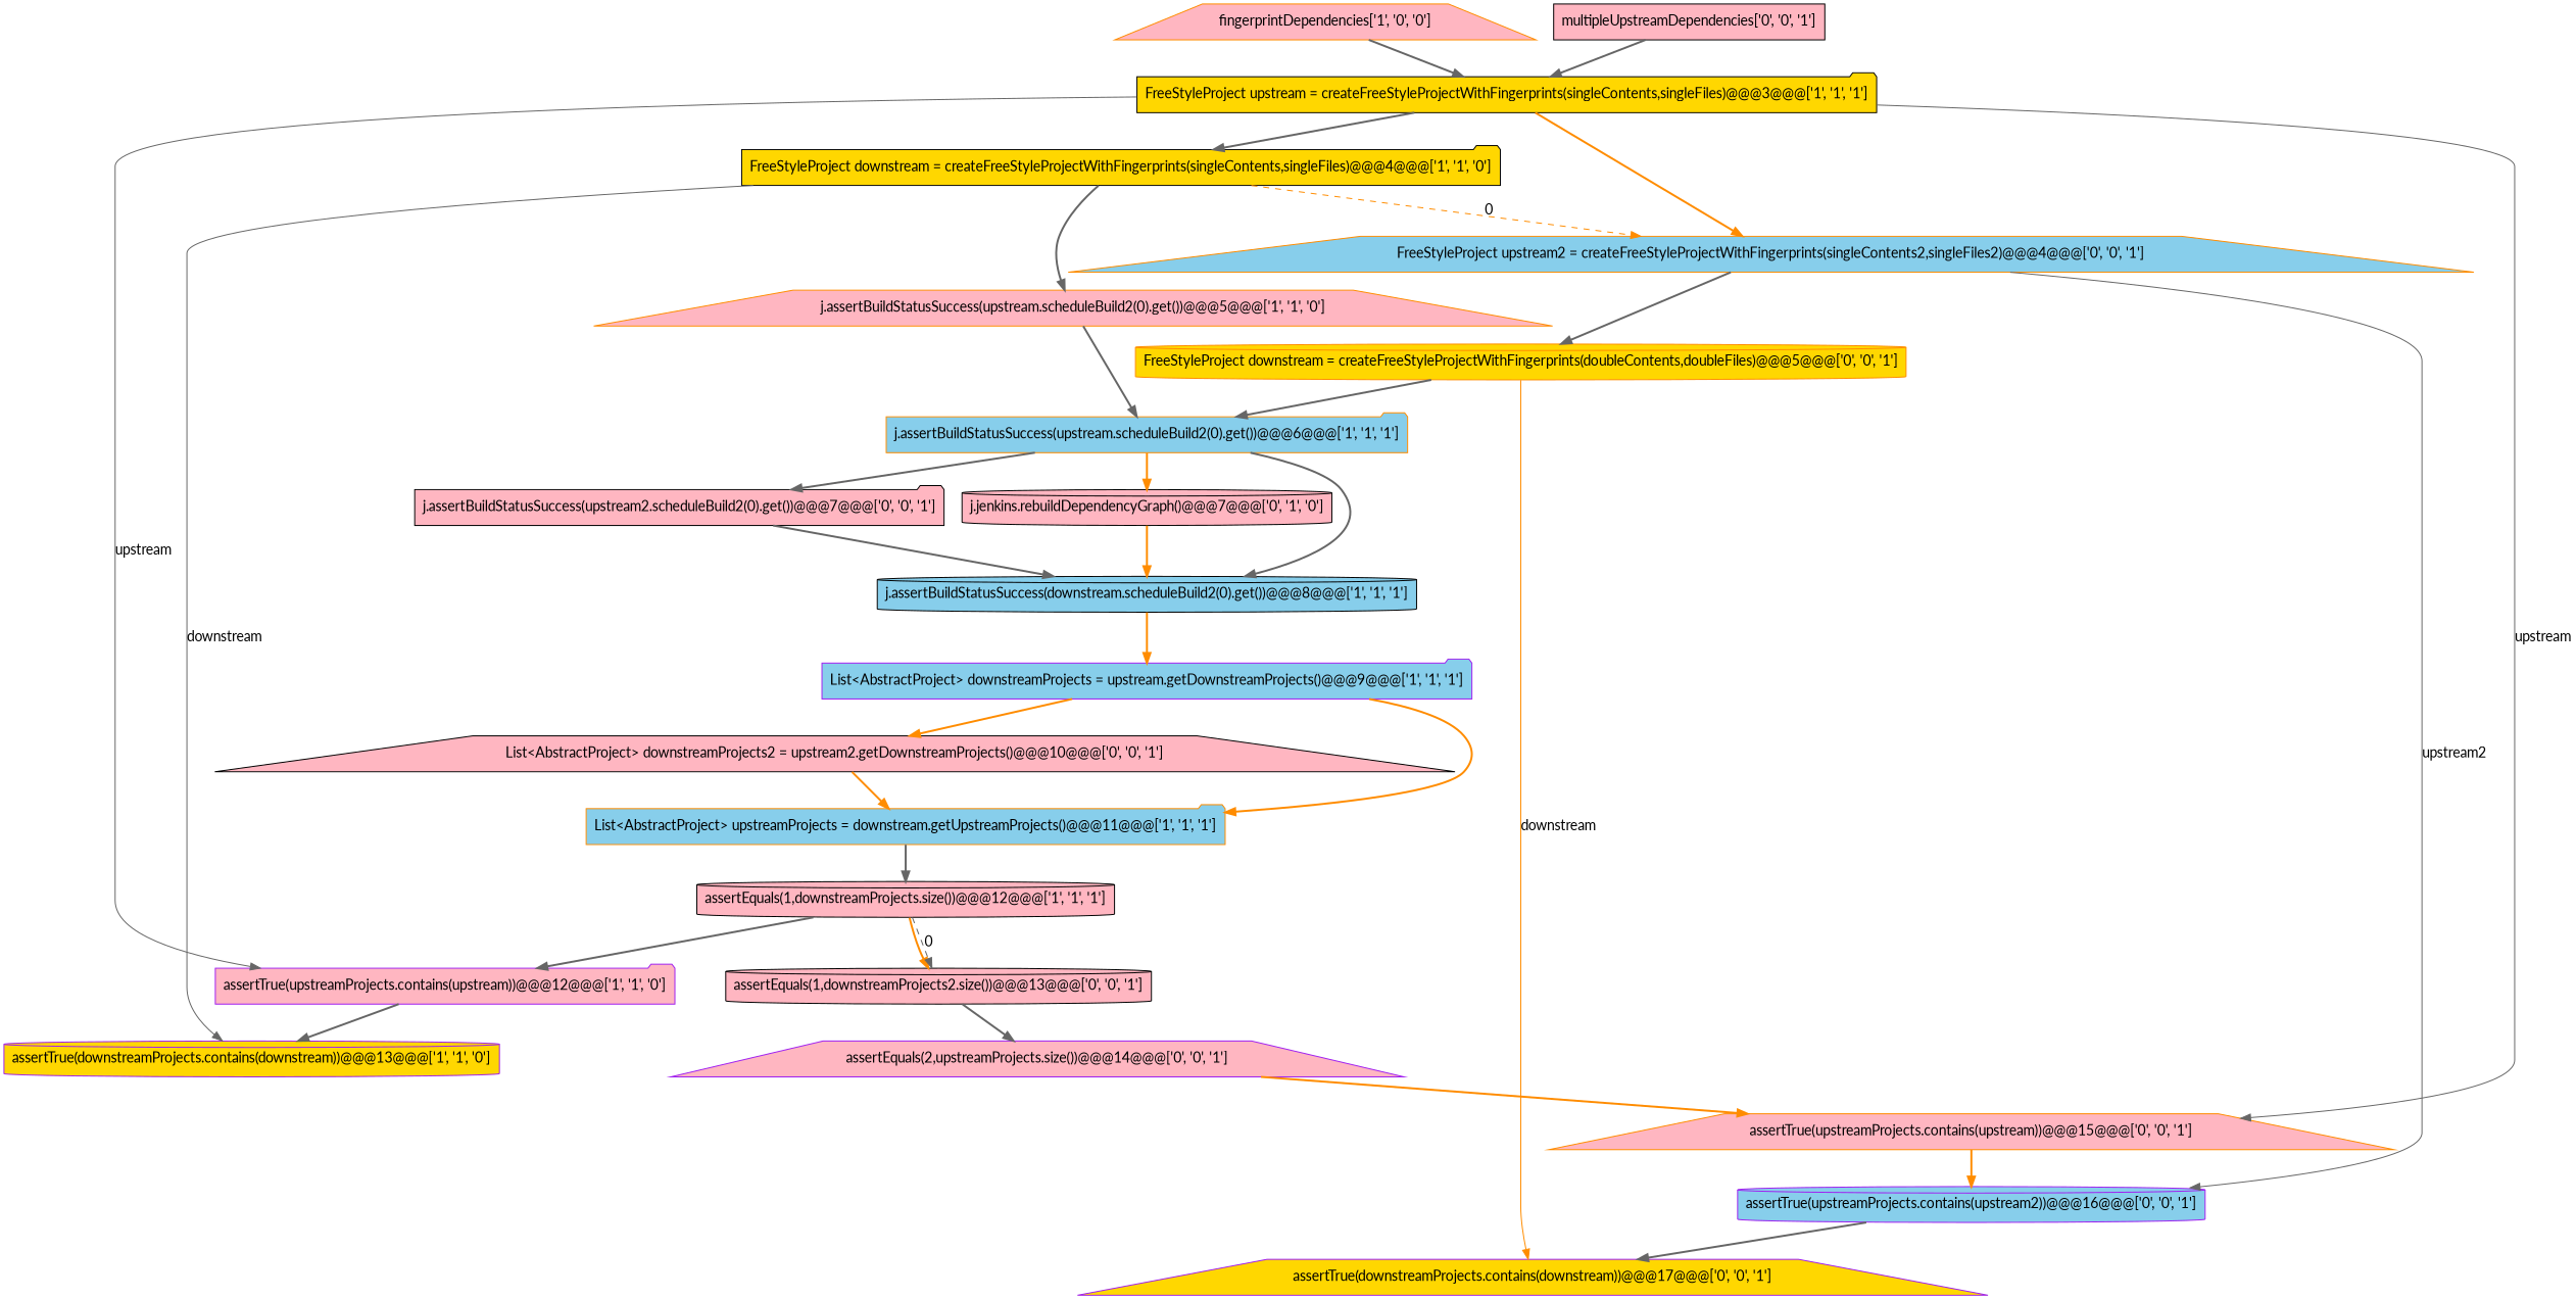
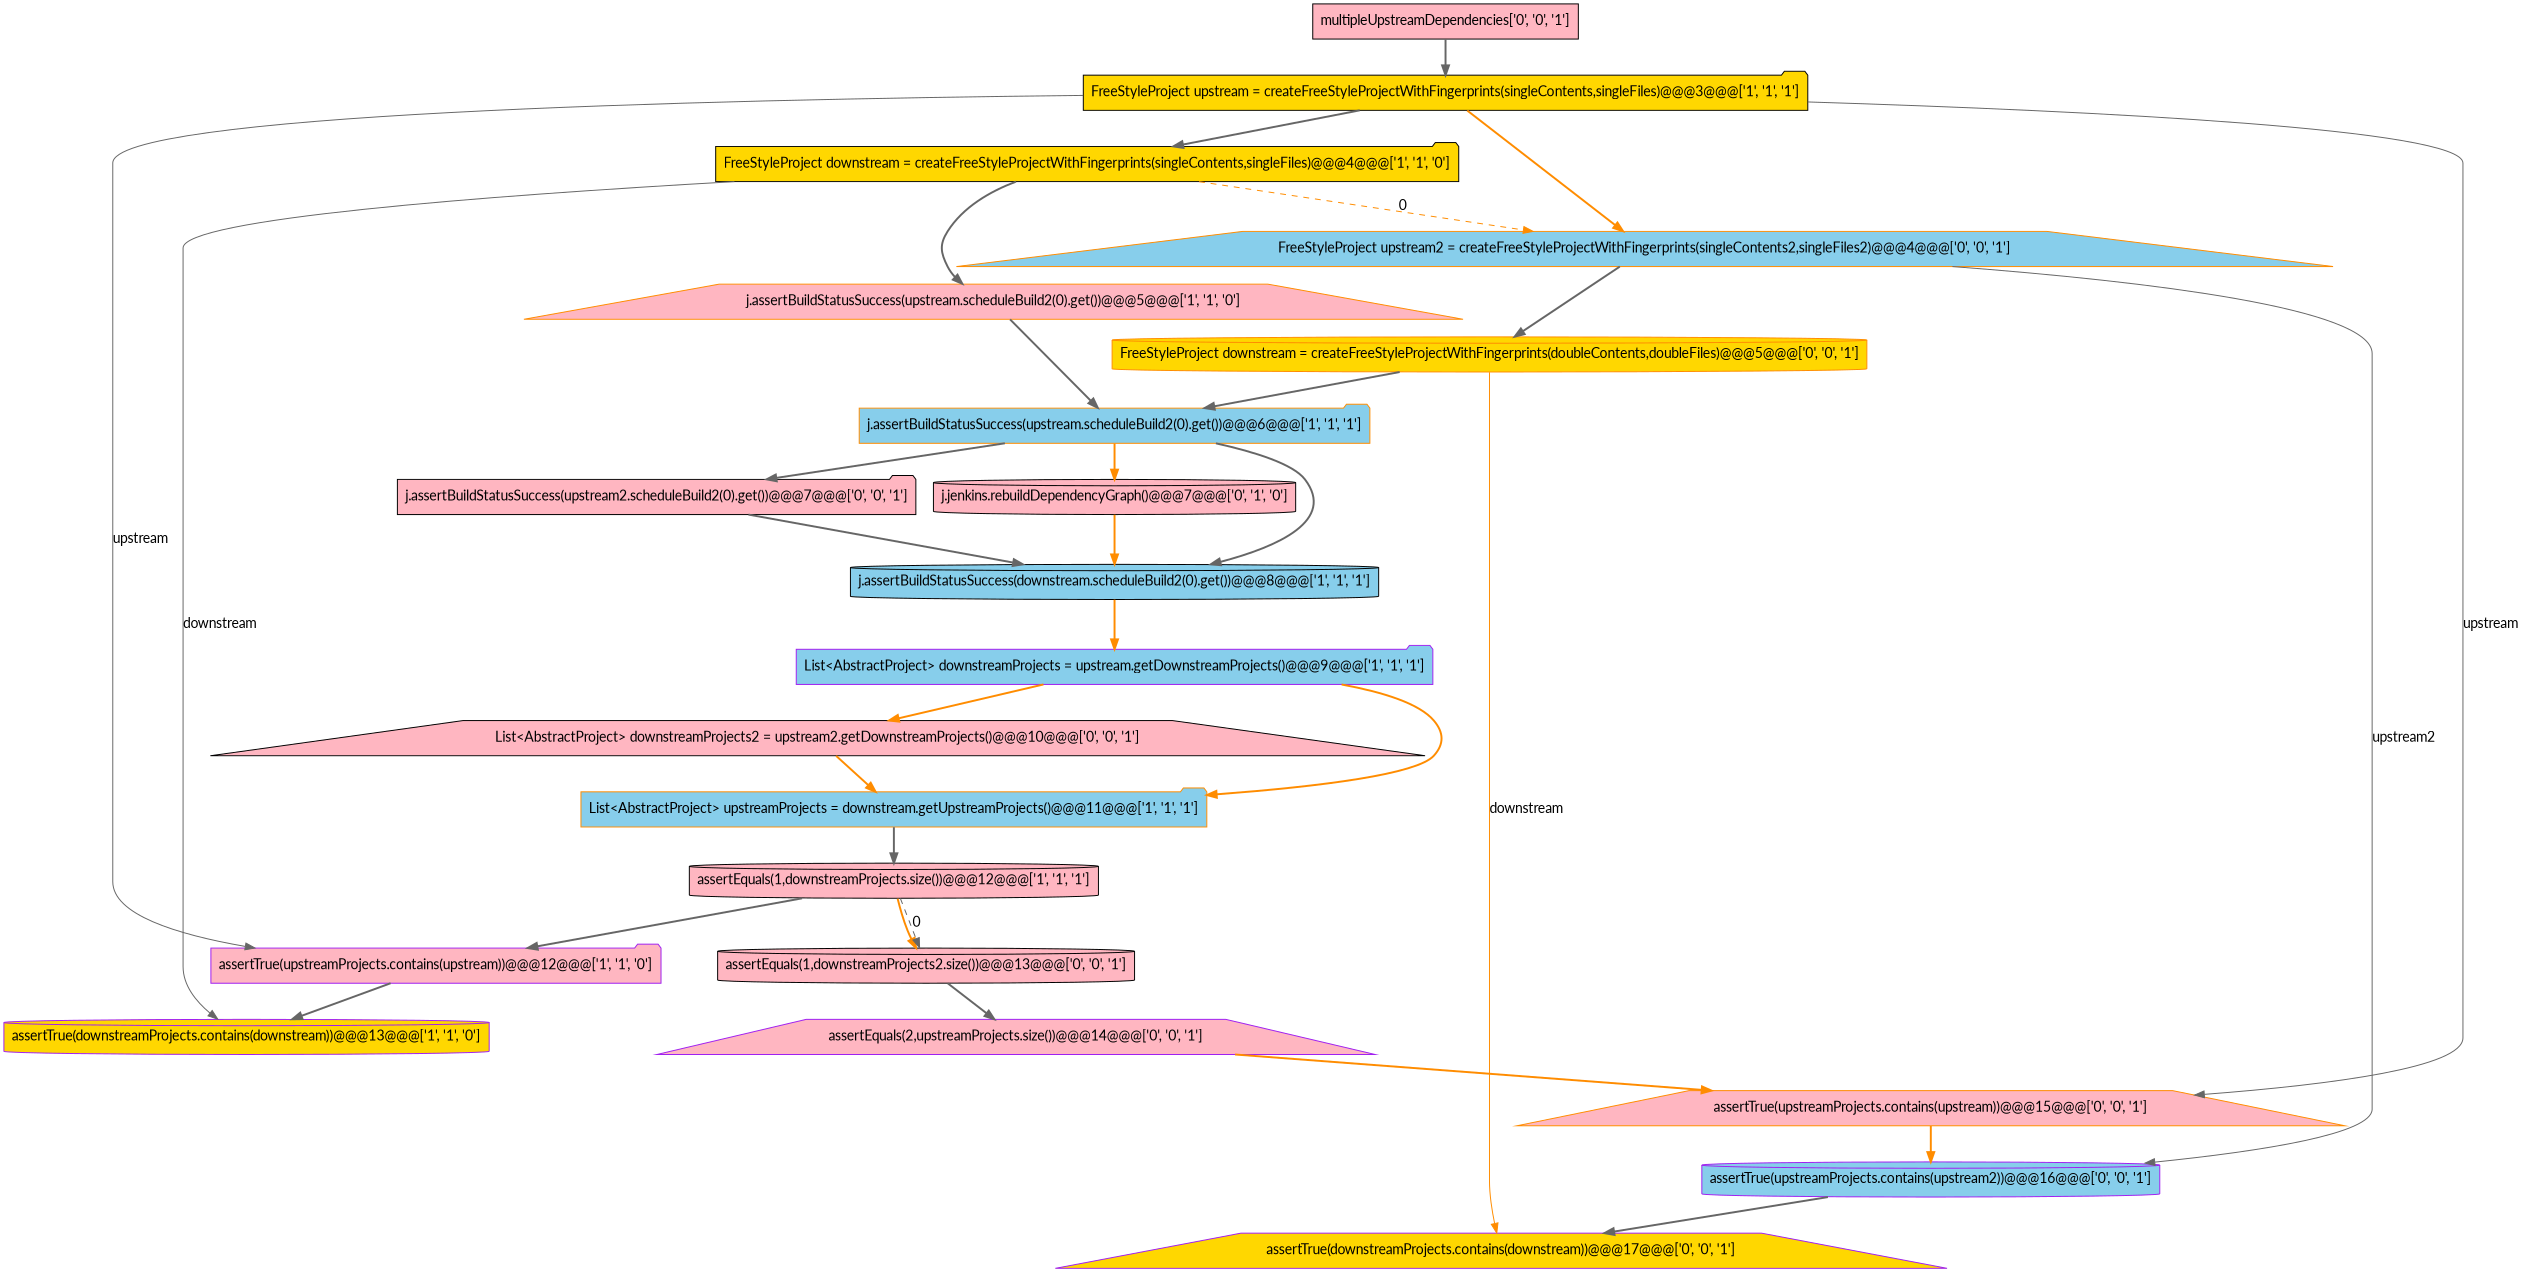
  digraph {
    fontname=Lato
    node [color=black fillcolor=lightpink fontname=Lato shape=folder style=filled]
    edge [color=gray40 fontname=Lato style=bold]
    n1 [color=purple label="assertTrue(upstreamProjects.contains(upstream))@@@12@@@['1', '1', '0']"]
    n2 [color=purple fillcolor=gold label="assertTrue(downstreamProjects.contains(downstream))@@@13@@@['1', '1', '0']" shape=cylinder]
    n3 [fillcolor=skyblue label="j.assertBuildStatusSuccess(downstream.scheduleBuild2(0).get())@@@8@@@['1', '1', '1']" shape=cylinder]
    n4 [color=purple fillcolor=skyblue label="List<AbstractProject> downstreamProjects = upstream.getDownstreamProjects()@@@9@@@['1', '1', '1']"]
    n5 [label="List<AbstractProject> downstreamProjects2 = upstream2.getDownstreamProjects()@@@10@@@['0', '0', '1']" shape=trapezium]
    n6 [color=darkorange fillcolor=skyblue label="List<AbstractProject> upstreamProjects = downstream.getUpstreamProjects()@@@11@@@['1', '1', '1']"]
    n7 [color=darkorange label="j.assertBuildStatusSuccess(upstream.scheduleBuild2(0).get())@@@5@@@['1', '1', '0']" shape=trapezium]
    n8 [color=darkorange fillcolor=skyblue label="j.assertBuildStatusSuccess(upstream.scheduleBuild2(0).get())@@@6@@@['1', '1', '1']"]
    n9 [label="j.assertBuildStatusSuccess(upstream2.scheduleBuild2(0).get())@@@7@@@['0', '0', '1']"]
    n10 [label="j.jenkins.rebuildDependencyGraph()@@@7@@@['0', '1', '0']" shape=cylinder]
    n11 [fillcolor=gold label="FreeStyleProject downstream = createFreeStyleProjectWithFingerprints(singleContents,singleFiles)@@@4@@@['1', '1', '0']"]
    n12 [color=darkorange fillcolor=skyblue label="FreeStyleProject upstream2 = createFreeStyleProjectWithFingerprints(singleContents2,singleFiles2)@@@4@@@['0', '0', '1']" shape=trapezium]
    n13 [color=darkorange fillcolor=gold label="FreeStyleProject downstream = createFreeStyleProjectWithFingerprints(doubleContents,doubleFiles)@@@5@@@['0', '0', '1']" shape=cylinder]
    n14 [color=purple fillcolor=skyblue label="assertTrue(upstreamProjects.contains(upstream2))@@@16@@@['0', '0', '1']" shape=cylinder]
    n15 [label="assertEquals(1,downstreamProjects.size())@@@12@@@['1', '1', '1']" shape=cylinder]
    n16 [label="assertEquals(1,downstreamProjects2.size())@@@13@@@['0', '0', '1']" shape=cylinder]
    n17 [color=purple label="assertEquals(2,upstreamProjects.size())@@@14@@@['0', '0', '1']" shape=trapezium]
    n18 [fillcolor=gold label="FreeStyleProject upstream = createFreeStyleProjectWithFingerprints(singleContents,singleFiles)@@@3@@@['1', '1', '1']"]
    n19 [color=darkorange label="assertTrue(upstreamProjects.contains(upstream))@@@15@@@['0', '0', '1']" shape=trapezium]
    n20 [color=purple fillcolor=gold label="assertTrue(downstreamProjects.contains(downstream))@@@17@@@['0', '0', '1']" shape=trapezium]
-   n21 [color=darkorange label="fingerprintDependencies['1', '0', '0']" shape=trapezium]
    n22 [label="multipleUpstreamDependencies['0', '0', '1']" shape=box]
    n1 -> n2
    n3 -> n4 [color=darkorange]
    n4 -> n5 [color=darkorange]
    n4 -> n6 [color=darkorange]
    n5 -> n6 [color=darkorange]
    n6 -> n15
    n7 -> n8
    n8 -> n3
    n8 -> n9
    n8 -> n10 [color=darkorange]
    n9 -> n3
    n10 -> n3 [color=darkorange]
    n11 -> n2 [label=downstream style=solid]
    n11 -> n7
    n11 -> n12 [color=darkorange label=0 style=dashed]
    n12 -> n13
    n12 -> n14 [label=upstream2 style=solid]
    n13 -> n8
    n13 -> n20 [color=darkorange label=downstream style=solid]
    n14 -> n20
    n15 -> n1
    n15 -> n16 [color=darkorange]
    n15 -> n16 [label=0 style=dashed]
    n16 -> n17
    n17 -> n19 [color=darkorange]
    n18 -> n1 [label=upstream style=solid]
    n18 -> n11
    n18 -> n12 [color=darkorange]
    n18 -> n19 [label=upstream style=solid]
    n19 -> n14 [color=darkorange]
-   n21 -> n18
    n22 -> n18
  }
